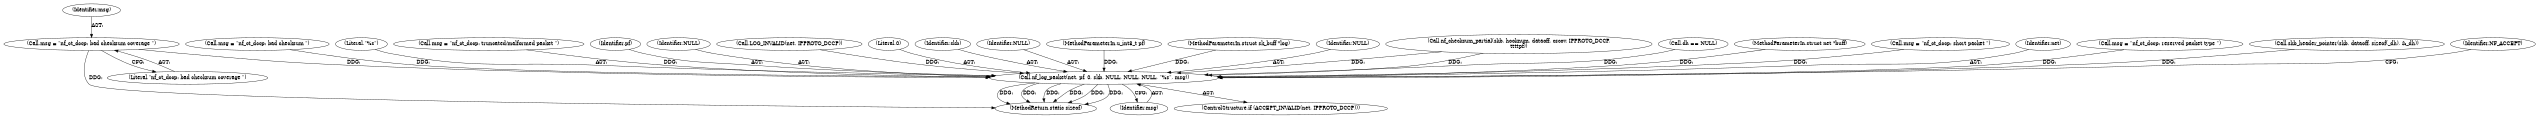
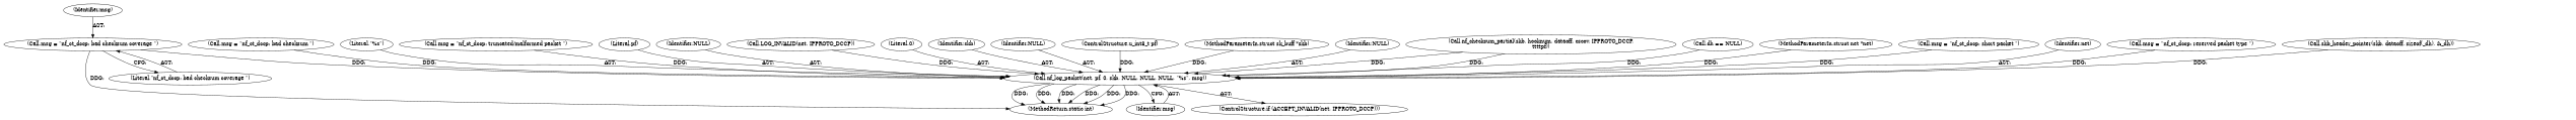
  digraph {
    n1 [label="(Call,msg = \"nf_ct_dccp: bad checksum coverage \")"]
    n2 [label="(Call,nf_log_packet(net, pf, 0, skb, NULL, NULL, NULL, \"%s\", msg))"]
-   n3 [label="(MethodReturn,static sizeof)"]
+   n3 [label="(MethodReturn,static int)"]
    n4 [label="(Literal,\"nf_ct_dccp: bad checksum coverage \")"]
    n5 [label="(Identifier,msg)"]
    n6 [label="(ControlStructure,if (ACCEPT_INVALID(net, IPPROTO_DCCP)))"]
    n7 [label="(Call,msg = \"nf_ct_dccp: bad checksum \")"]
    n8 [label="(Literal,\"%s\")"]
    n9 [label="(Call,msg = \"nf_ct_dccp: truncated/malformed packet \")"]
-   n10 [label="(Identifier,pf)"]
+   n10 [label="(Literal,pf)"]
    n11 [label="(Identifier,NULL)"]
    n12 [label="(Call,LOG_INVALID(net, IPPROTO_DCCP))"]
    n13 [label="(Literal,0)"]
    n14 [label="(Identifier,skb)"]
    n15 [label="(Identifier,NULL)"]
-   n16 [label="(MethodParameterIn,u_int8_t pf)"]
-   n17 [label="(MethodParameterIn,struct sk_buff *log)"]
+   n16 [label="(ControlStructure,u_int8_t pf)"]
+   n17 [label="(MethodParameterIn,struct sk_buff *skb)"]
    n18 [label="(Identifier,NULL)"]
    n19 [label="(Call,nf_checksum_partial(skb, hooknum, dataoff, cscov, IPPROTO_DCCP,\n\t\t\t\tpf))"]
    n20 [label="(Call,dh == NULL)"]
-   n21 [label="(MethodParameterIn,struct net *buff)"]
+   n21 [label="(MethodParameterIn,struct net *net)"]
    n22 [label="(Call,msg = \"nf_ct_dccp: short packet \")"]
    n23 [label="(Identifier,msg)"]
    n24 [label="(Identifier,net)"]
    n25 [label="(Call,msg = \"nf_ct_dccp: reserved packet type \")"]
    n26 [label="(Call,skb_header_pointer(skb, dataoff, sizeof(_dh), &_dh))"]
-   n27 [label="(Identifier,NF_ACCEPT)"]
    n1 -> n2 [label="DDG: "]
    n1 -> n3 [label="DDG: "]
    n1 -> n4 [label="CFG: "]
    n2 -> n3 [label="DDG: "]
    n2 -> n3 [label="DDG: "]
    n2 -> n3 [label="DDG: "]
    n2 -> n3 [label="DDG: "]
    n2 -> n3 [label="DDG: "]
    n2 -> n3 [label="DDG: "]
    n2 -> n5 [label="CFG: "]
    n2 -> n6 [label="AST: "]
    n4 -> n1 [label="AST: "]
    n5 -> n2 [label="AST: "]
    n7 -> n2 [label="DDG: "]
    n8 -> n2 [label="AST: "]
    n9 -> n2 [label="DDG: "]
    n10 -> n2 [label="AST: "]
    n11 -> n2 [label="AST: "]
    n12 -> n2 [label="DDG: "]
    n13 -> n2 [label="AST: "]
    n14 -> n2 [label="AST: "]
    n15 -> n2 [label="AST: "]
    n16 -> n2 [label="DDG: "]
    n17 -> n2 [label="DDG: "]
    n18 -> n2 [label="AST: "]
    n19 -> n2 [label="DDG: "]
    n19 -> n2 [label="DDG: "]
    n20 -> n2 [label="DDG: "]
    n21 -> n2 [label="DDG: "]
    n22 -> n2 [label="DDG: "]
    n23 -> n1 [label="AST: "]
    n24 -> n2 [label="AST: "]
    n25 -> n2 [label="DDG: "]
    n26 -> n2 [label="DDG: "]
-   n27 -> n2 [label="CFG: "]
  }
